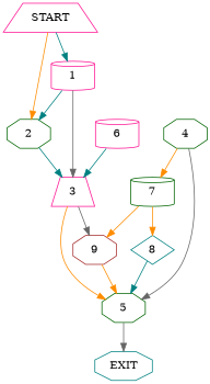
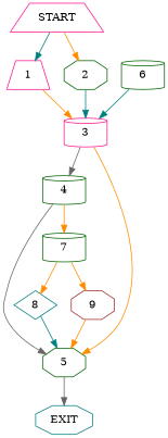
  digraph {
    node [color=deeppink shape=octagon]
    edge [color=darkorange]
    n1 [label=START shape=trapezium]
-   1 [shape=cylinder]
+   1 [shape=trapezium]
    2 [color=darkgreen]
-   3 [shape=trapezium]
-   6 [shape=cylinder]
+   3 [shape=cylinder]
+   6 [color=darkgreen shape=cylinder]
    n6 [color=teal label=EXIT]
-   4 [color=darkgreen]
+   4 [color=darkgreen shape=cylinder]
    5 [color=darkgreen]
    7 [color=darkgreen shape=cylinder]
    8 [color=teal shape=diamond]
    9 [color=brown]
    n1 -> 1 [color=teal]
    n1 -> 2
-   1 -> 2 [color=teal]
-   1 -> 3 [color=gray40]
+   1 -> 3
    2 -> 3 [color=teal]
-   3 -> 9 [color=gray40]
+   3 -> 4 [color=gray40]
    3 -> 5
    6 -> 3 [color=teal]
    4 -> 5 [color=gray40]
    4 -> 7
    5 -> n6 [color=gray40]
    7 -> 8
    7 -> 9
    8 -> 5 [color=teal]
    9 -> 5
  }
